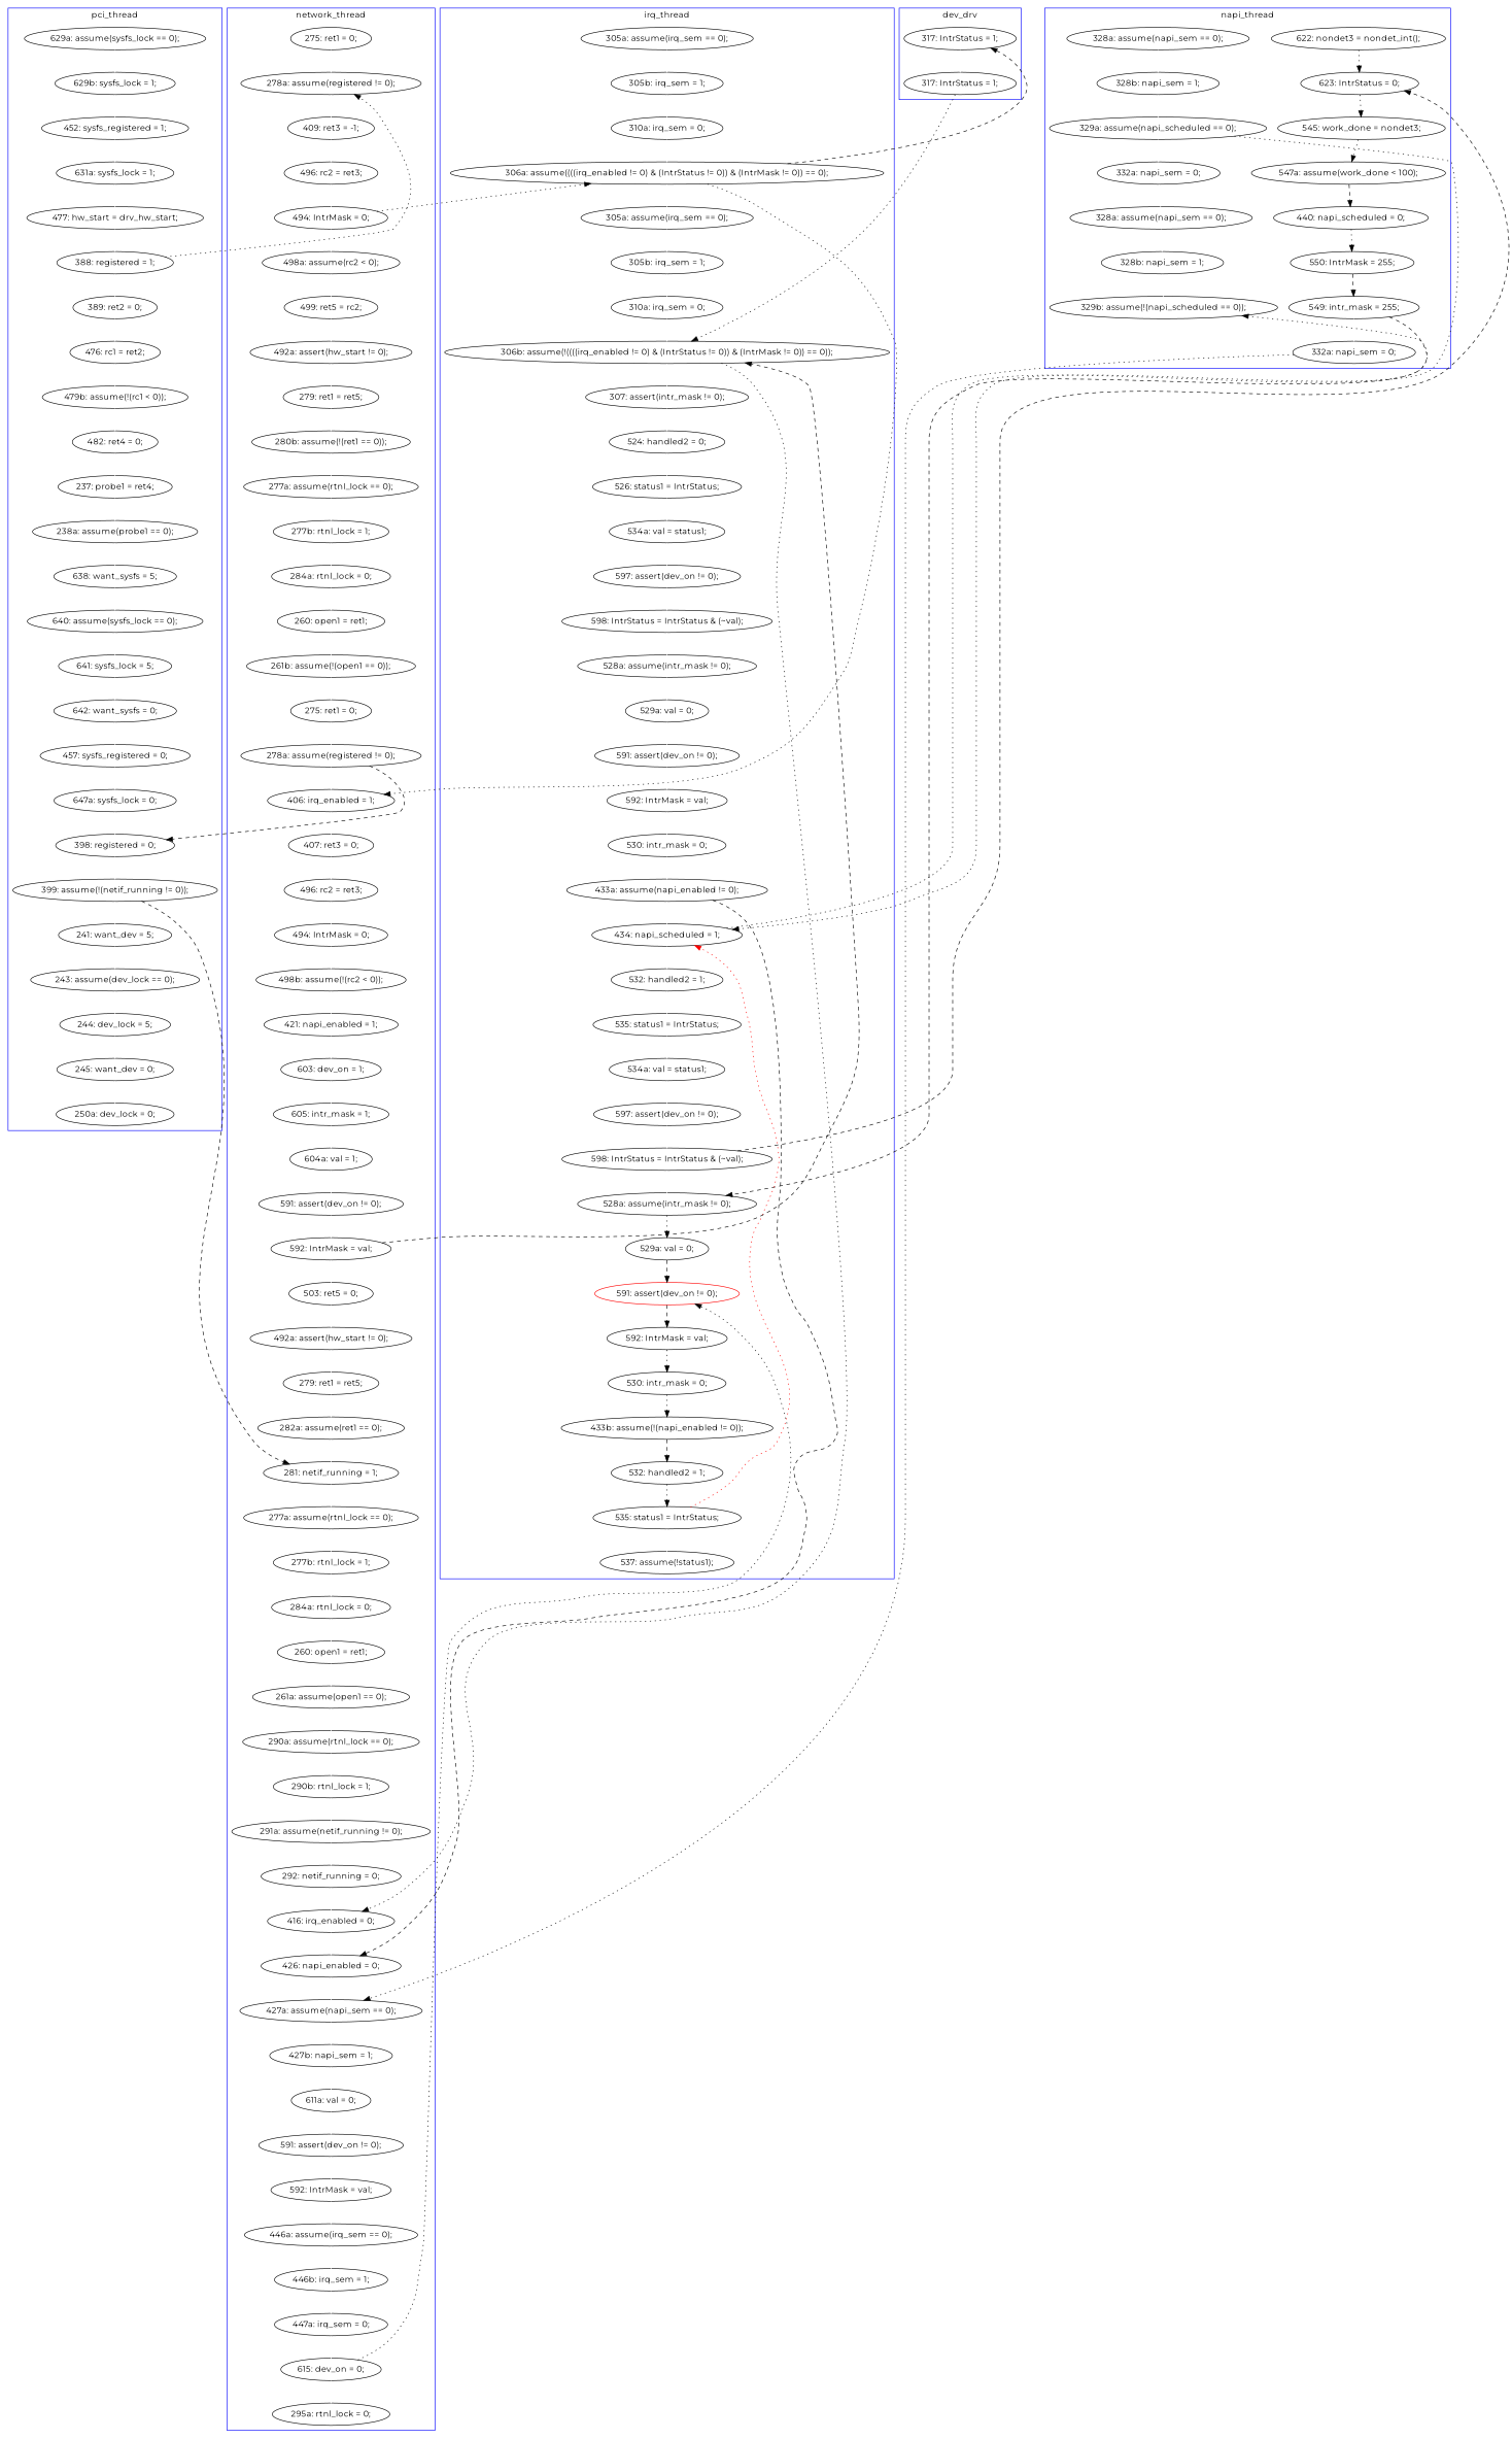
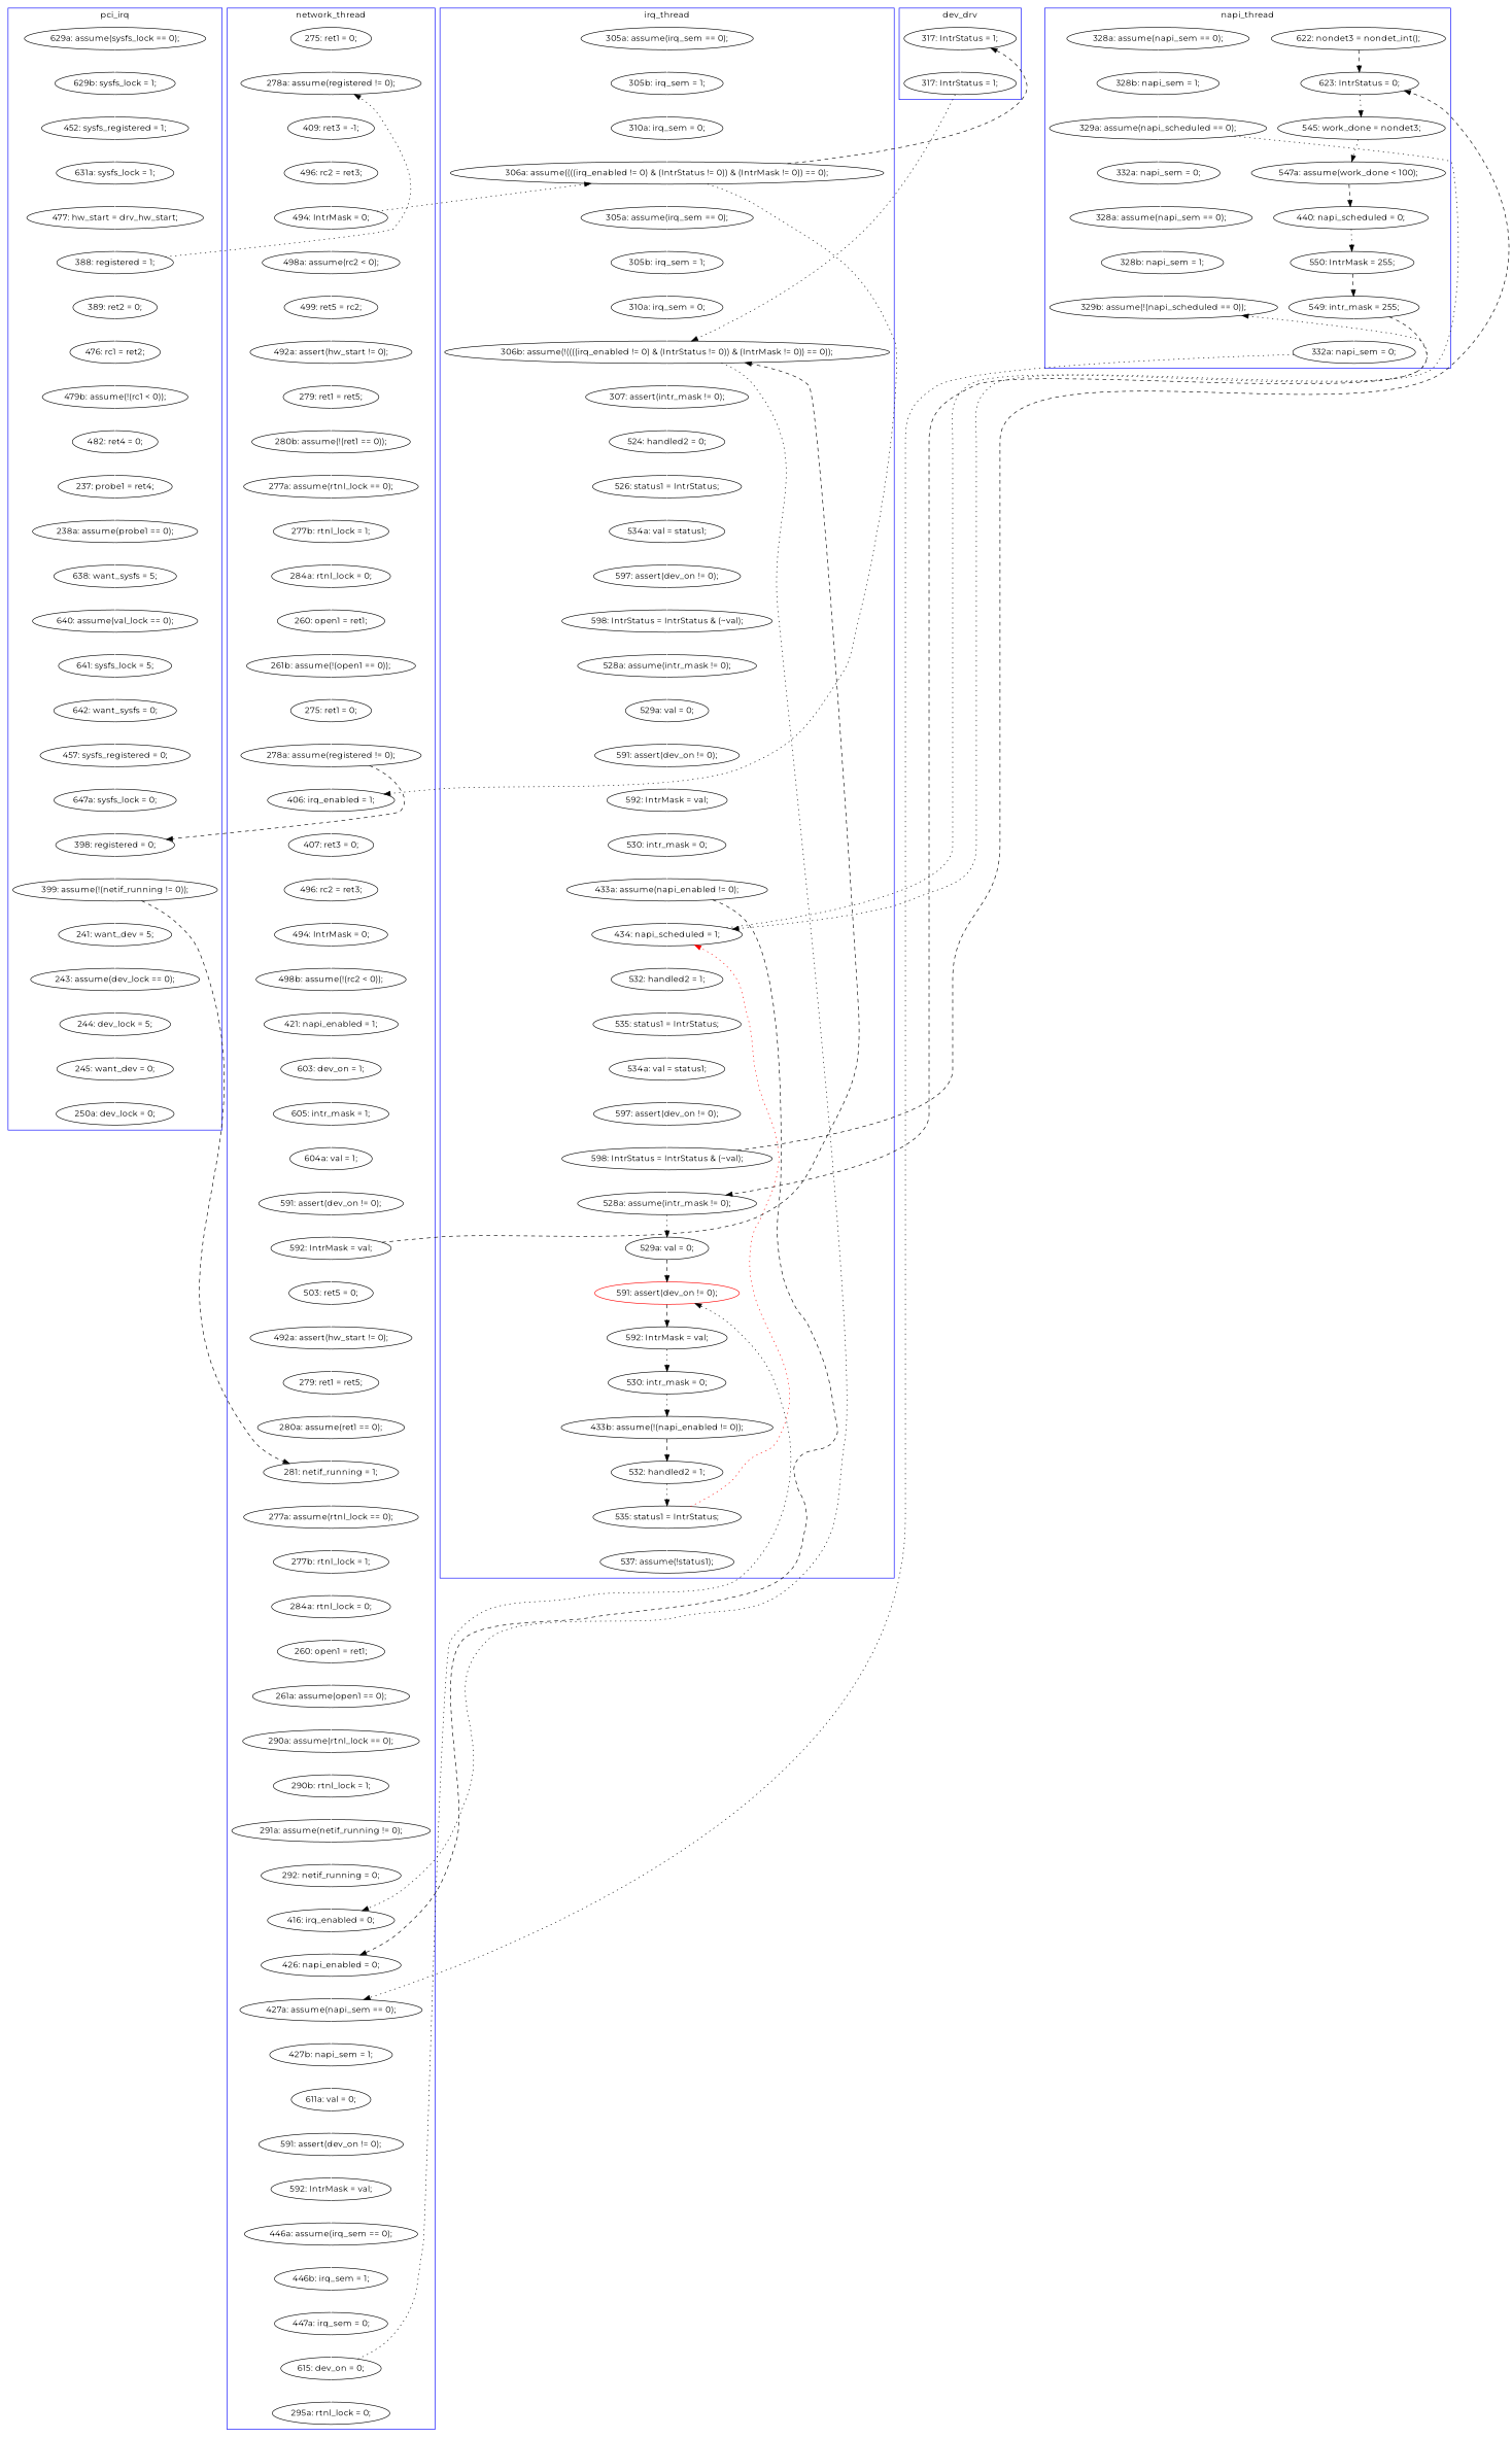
  digraph {
    fontname=Montserrat
    node [fontname=Montserrat]
    edge [color=white fontname=Montserrat style=solid]
    n1 [label="317: IntrStatus = 1;"]
    n2 [label="317: IntrStatus = 1;"]
    n3 [label="328b: napi_sem = 1;"]
    n4 [label="329b: assume(!(napi_scheduled == 0));"]
    n5 [label="328b: napi_sem = 1;"]
    n6 [label="329a: assume(napi_scheduled == 0);"]
    n7 [label="332a: napi_sem = 0;"]
    n8 [label="328a: assume(napi_sem == 0);"]
    n9 [label="550: IntrMask = 255;"]
    n10 [label="549: intr_mask = 255;"]
    n11 [label="547a: assume(work_done < 100);"]
    n12 [label="440: napi_scheduled = 0;"]
    n13 [label="622: nondet3 = nondet_int();"]
    n14 [label="623: IntrStatus = 0;"]
    n15 [label="332a: napi_sem = 0;"]
    n16 [label="328a: assume(napi_sem == 0);"]
    n17 [label="545: work_done = nondet3;"]
    n18 [label="592: IntrMask = val;"]
    n19 [label="530: intr_mask = 0;"]
    n20 [label="310a: irq_sem = 0;"]
    n21 [label="306b: assume(!((((irq_enabled != 0) & (IntrStatus != 0)) & (IntrMask != 0)) == 0));"]
    n22 [label="434: napi_scheduled = 1;"]
    n23 [label="532: handled2 = 1;"]
    n24 [label="307: assert(intr_mask != 0);"]
    n25 [label="528a: assume(intr_mask != 0);"]
    n26 [label="529a: val = 0;"]
    n27 [label="528a: assume(intr_mask != 0);"]
    n28 [label="529a: val = 0;"]
    n29 [label="535: status1 = IntrStatus;"]
    n30 [label="306a: assume((((irq_enabled != 0) & (IntrStatus != 0)) & (IntrMask != 0)) == 0);"]
    n31 [color=red label="591: assert(dev_on != 0);"]
    n32 [label="591: assert(dev_on != 0);"]
    n33 [label="592: IntrMask = val;"]
    n34 [label="598: IntrStatus = IntrStatus & (~val);"]
    n35 [label="598: IntrStatus = IntrStatus & (~val);"]
    n36 [label="305a: assume(irq_sem == 0);"]
    n37 [label="305b: irq_sem = 1;"]
    n38 [label="524: handled2 = 0;"]
    n39 [label="530: intr_mask = 0;"]
    n40 [label="433a: assume(napi_enabled != 0);"]
    n41 [label="597: assert(dev_on != 0);"]
    n42 [label="526: status1 = IntrStatus;"]
    n43 [label="433b: assume(!(napi_enabled != 0));"]
    n44 [label="532: handled2 = 1;"]
    n45 [label="535: status1 = IntrStatus;"]
    n46 [label="537: assume(!status1);"]
    n47 [label="534a: val = status1;"]
    n48 [label="305b: irq_sem = 1;"]
    n49 [label="310a: irq_sem = 0;"]
    n50 [label="534a: val = status1;"]
    n51 [label="597: assert(dev_on != 0);"]
    n52 [label="305a: assume(irq_sem == 0);"]
    n53 [label="398: registered = 0;"]
    n54 [label="399: assume(!(netif_running != 0));"]
    n55 [label="241: want_dev = 5;"]
-   n56 [label="640: assume(sysfs_lock == 0);"]
+   n56 [label="640: assume(val_lock == 0);"]
    n57 [label="641: sysfs_lock = 5;"]
    n58 [label="642: want_sysfs = 0;"]
    n59 [label="237: probe1 = ret4;"]
    n60 [label="238a: assume(probe1 == 0);"]
    n61 [label="629b: sysfs_lock = 1;"]
    n62 [label="452: sysfs_registered = 1;"]
    n63 [label="479b: assume(!(rc1 < 0));"]
    n64 [label="482: ret4 = 0;"]
    n65 [label="647a: sysfs_lock = 0;"]
    n66 [label="638: want_sysfs = 5;"]
    n67 [label="457: sysfs_registered = 0;"]
    n68 [label="476: rc1 = ret2;"]
    n69 [label="477: hw_start = drv_hw_start;"]
    n70 [label="388: registered = 1;"]
    n71 [label="631a: sysfs_lock = 1;"]
    n72 [label="243: assume(dev_lock == 0);"]
    n73 [label="244: dev_lock = 5;"]
    n74 [label="389: ret2 = 0;"]
    n75 [label="245: want_dev = 0;"]
    n76 [label="250a: dev_lock = 0;"]
    n77 [label="629a: assume(sysfs_lock == 0);"]
    n78 [label="261b: assume(!(open1 == 0));"]
    n79 [label="275: ret1 = 0;"]
    n80 [label="611a: val = 0;"]
    n81 [label="591: assert(dev_on != 0);"]
    n82 [label="261a: assume(open1 == 0);"]
    n83 [label="290a: assume(rtnl_lock == 0);"]
    n84 [label="498b: assume(!(rc2 < 0));"]
    n85 [label="421: napi_enabled = 1;"]
    n86 [label="278a: assume(registered != 0);"]
    n87 [label="409: ret3 = -1;"]
    n88 [label="284a: rtnl_lock = 0;"]
    n89 [label="260: open1 = ret1;"]
    n90 [label="496: rc2 = ret3;"]
    n91 [label="494: IntrMask = 0;"]
    n92 [label="498a: assume(rc2 < 0);"]
    n93 [label="499: ret5 = rc2;"]
    n94 [label="406: irq_enabled = 1;"]
    n95 [label="292: netif_running = 0;"]
    n96 [label="416: irq_enabled = 0;"]
    n97 [label="279: ret1 = ret5;"]
-   n98 [label="282a: assume(ret1 == 0);"]
+   n98 [label="280a: assume(ret1 == 0);"]
    n99 [label="615: dev_on = 0;"]
    n100 [label="281: netif_running = 1;"]
    n101 [label="492a: assert(hw_start != 0);"]
    n102 [label="290b: rtnl_lock = 1;"]
    n103 [label="291a: assume(netif_running != 0);"]
    n104 [label="275: ret1 = 0;"]
    n105 [label="446a: assume(irq_sem == 0);"]
    n106 [label="446b: irq_sem = 1;"]
    n107 [label="407: ret3 = 0;"]
    n108 [label="427a: assume(napi_sem == 0);"]
    n109 [label="496: rc2 = ret3;"]
    n110 [label="494: IntrMask = 0;"]
    n111 [label="427b: napi_sem = 1;"]
    n112 [label="591: assert(dev_on != 0);"]
    n113 [label="592: IntrMask = val;"]
    n114 [label="426: napi_enabled = 0;"]
    n115 [label="278a: assume(registered != 0);"]
    n116 [label="280b: assume(!(ret1 == 0));"]
    n117 [label="277a: assume(rtnl_lock == 0);"]
    n118 [label="503: ret5 = 0;"]
    n119 [label="492a: assert(hw_start != 0);"]
    n120 [label="603: dev_on = 1;"]
    n121 [label="605: intr_mask = 1;"]
    n122 [label="447a: irq_sem = 0;"]
    n123 [label="277a: assume(rtnl_lock == 0);"]
    n124 [label="277b: rtnl_lock = 1;"]
    n125 [label="604a: val = 1;"]
    n126 [label="284a: rtnl_lock = 0;"]
    n127 [label="260: open1 = ret1;"]
    n128 [label="295a: rtnl_lock = 0;"]
    n129 [label="592: IntrMask = val;"]
    n130 [label="279: ret1 = ret5;"]
    n131 [label="277b: rtnl_lock = 1;"]
    subgraph cluster_1 {
      color=blue
      label=dev_drv
      n1
      n2
    }
    subgraph cluster_2 {
      color=blue
      label=napi_thread
      n3
      n4
      n5
      n6
      n7
      n8
      n9
      n10
      n11
      n12
      n13
      n14
      n15
      n16
      n17
    }
    subgraph cluster_3 {
      color=blue
      label=irq_thread
      n18
      n19
      n20
      n21
      n22
      n23
      n24
      n25
      n26
      n27
      n28
      n29
      n30
      n31
      n32
      n33
      n34
      n35
      n36
      n37
      n38
      n39
      n40
      n41
      n42
      n43
      n44
      n45
      n46
      n47
      n48
      n49
      n50
      n51
      n52
    }
    subgraph cluster_4 {
      color=blue
-     label=pci_thread
+     label=pci_irq
      n53
      n54
      n55
      n56
      n57
      n58
      n59
      n60
      n61
      n62
      n63
      n64
      n65
      n66
      n67
      n68
      n69
      n70
      n71
      n72
      n73
      n74
      n75
      n76
      n77
    }
    subgraph cluster_5 {
      color=blue
      label=network_thread
      n78
      n79
      n80
      n81
      n82
      n83
      n84
      n85
      n86
      n87
      n88
      n89
      n90
      n91
      n92
      n93
      n94
      n95
      n96
      n97
      n98
      n99
      n100
      n101
      n102
      n103
      n104
      n105
      n106
      n107
      n108
      n109
      n110
      n111
      n112
      n113
      n114
      n115
      n116
      n117
      n118
      n119
      n120
      n121
      n122
      n123
      n124
      n125
      n126
      n127
      n128
      n129
      n130
      n131
    }
    n1 -> n21 [color=black constraint=false style=dotted]
    n2 -> n1
    n3 -> n4
    n5 -> n6
    n6 -> n7
    n6 -> n22 [color=black constraint=false style=dotted]
    n7 -> n8
    n8 -> n3
    n9 -> n10 [color=black style=dashed]
    n10 -> n15
    n10 -> n25 [color=black constraint=false style=dashed]
    n11 -> n12 [color=black style=dashed]
    n12 -> n9 [color=black style=dotted]
-   n13 -> n14 [color=black style=dotted]
+   n13 -> n14 [color=black style=dashed]
    n14 -> n17 [color=black style=dotted]
    n15 -> n108 [color=black constraint=false style=dotted]
    n16 -> n5
    n17 -> n11 [color=black style=dotted]
    n18 -> n19 [color=black style=dotted]
    n19 -> n43 [color=black style=dotted]
    n20 -> n21
    n21 -> n24
    n21 -> n96 [color=black constraint=false style=dotted]
    n22 -> n4 [color=black constraint=false style=dotted]
    n22 -> n23
    n23 -> n45
    n24 -> n38
    n25 -> n26 [color=black style=dotted]
    n26 -> n31 [color=black style=dashed]
    n27 -> n28
    n28 -> n32
    n29 -> n22 [color=red constraint=false style=dotted]
    n29 -> n46
    n30 -> n2 [color=black constraint=false style=dashed]
    n30 -> n36
    n30 -> n94 [color=black constraint=false style=dotted]
    n31 -> n18 [color=black style=dashed]
    n32 -> n33
    n33 -> n39
    n34 -> n27
    n35 -> n14 [color=black constraint=false style=dashed]
    n35 -> n25
    n36 -> n37
    n37 -> n20
    n38 -> n42
    n39 -> n40
    n40 -> n22
    n40 -> n114 [color=black constraint=false style=dashed]
    n41 -> n34
    n42 -> n47
    n43 -> n44 [color=black style=dashed]
    n44 -> n29 [color=black style=dotted]
    n45 -> n50
    n47 -> n41
    n48 -> n49
    n49 -> n30
    n50 -> n51
    n51 -> n35
    n52 -> n48
    n53 -> n54
    n54 -> n55
    n54 -> n100 [color=black constraint=false style=dashed]
    n55 -> n72
    n56 -> n57
    n57 -> n58
    n58 -> n67
    n59 -> n60
    n60 -> n66
    n61 -> n62
    n62 -> n71
    n63 -> n64
    n64 -> n59
    n65 -> n53
    n66 -> n56
    n67 -> n65
    n68 -> n63
    n69 -> n70
    n70 -> n74
    n70 -> n86 [color=black constraint=false style=dotted]
    n71 -> n69
    n72 -> n73
    n73 -> n75
    n74 -> n68
    n75 -> n76
    n77 -> n61
    n78 -> n79
    n79 -> n115
    n80 -> n81
    n81 -> n129
    n82 -> n83
    n83 -> n102
    n84 -> n85
    n85 -> n120
    n86 -> n87
    n87 -> n109
    n88 -> n89
    n89 -> n82
    n90 -> n91
    n91 -> n84
    n92 -> n93
    n93 -> n101
    n94 -> n107
    n95 -> n96
    n96 -> n114
    n97 -> n98
    n98 -> n100
    n99 -> n31 [color=black constraint=false style=dotted]
    n99 -> n128
    n100 -> n123
    n101 -> n130
    n102 -> n103
    n103 -> n95
    n104 -> n86
    n105 -> n106
    n106 -> n122
    n107 -> n90
    n108 -> n111
    n109 -> n110
    n110 -> n30 [color=black constraint=false style=dotted]
    n110 -> n92
    n111 -> n80
    n112 -> n113
    n113 -> n21 [color=black constraint=false style=dashed]
    n113 -> n118
    n114 -> n108
    n115 -> n53 [color=black constraint=false style=dashed]
    n115 -> n94
    n116 -> n117
    n117 -> n124
    n118 -> n119
    n119 -> n97
    n120 -> n121
    n121 -> n125
    n122 -> n99
    n123 -> n131
    n124 -> n126
    n125 -> n112
    n126 -> n127
    n127 -> n78
    n129 -> n105
    n130 -> n116
    n131 -> n88
  }
